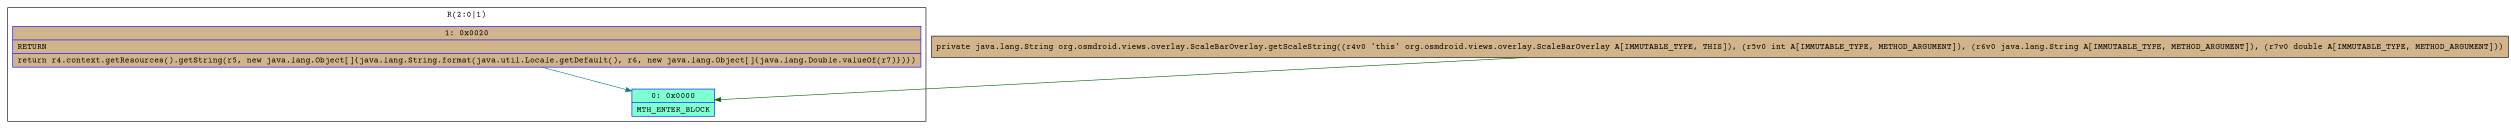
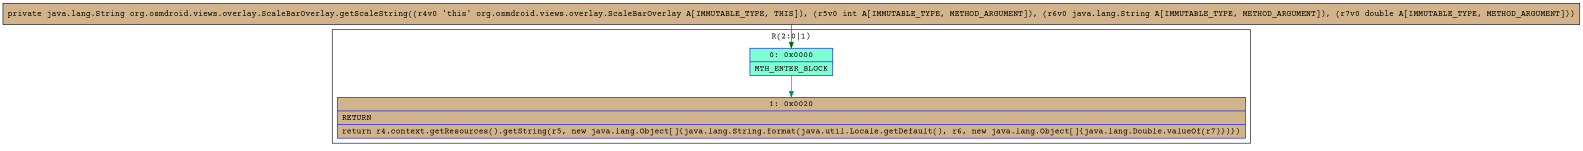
  digraph {
    fontname="Courier Prime"
    node [color=blue shape=record style=filled fillcolor=tan fontname="Courier Prime"]
    edge [fontname="Courier Prime"]
    n1 [label="{0\:\ 0x0000|MTH_ENTER_BLOCK\l}" fillcolor=aquamarine]
    n2 [label="{1\:\ 0x0020|RETURN\l|return r4.context.getResources().getString(r5, new java.lang.Object[]\{java.lang.String.format(java.util.Locale.getDefault(), r6, new java.lang.Object[]\{java.lang.Double.valueOf(r7)\})\})\l}"]
    n3 [label="{private java.lang.String org.osmdroid.views.overlay.ScaleBarOverlay.getScaleString((r4v0 'this' org.osmdroid.views.overlay.ScaleBarOverlay A[IMMUTABLE_TYPE, THIS]), (r5v0 int A[IMMUTABLE_TYPE, METHOD_ARGUMENT]), (r6v0 java.lang.String A[IMMUTABLE_TYPE, METHOD_ARGUMENT]), (r7v0 double A[IMMUTABLE_TYPE, METHOD_ARGUMENT])) }" color=""]
    subgraph cluster_1 {
      label="R(2:0|1)"
      n1
      n2
    }
-   n2 -> n1 [color=teal]
+   n1 -> n2 [color=teal]
    n3 -> n1 [color=darkgreen]
  }
